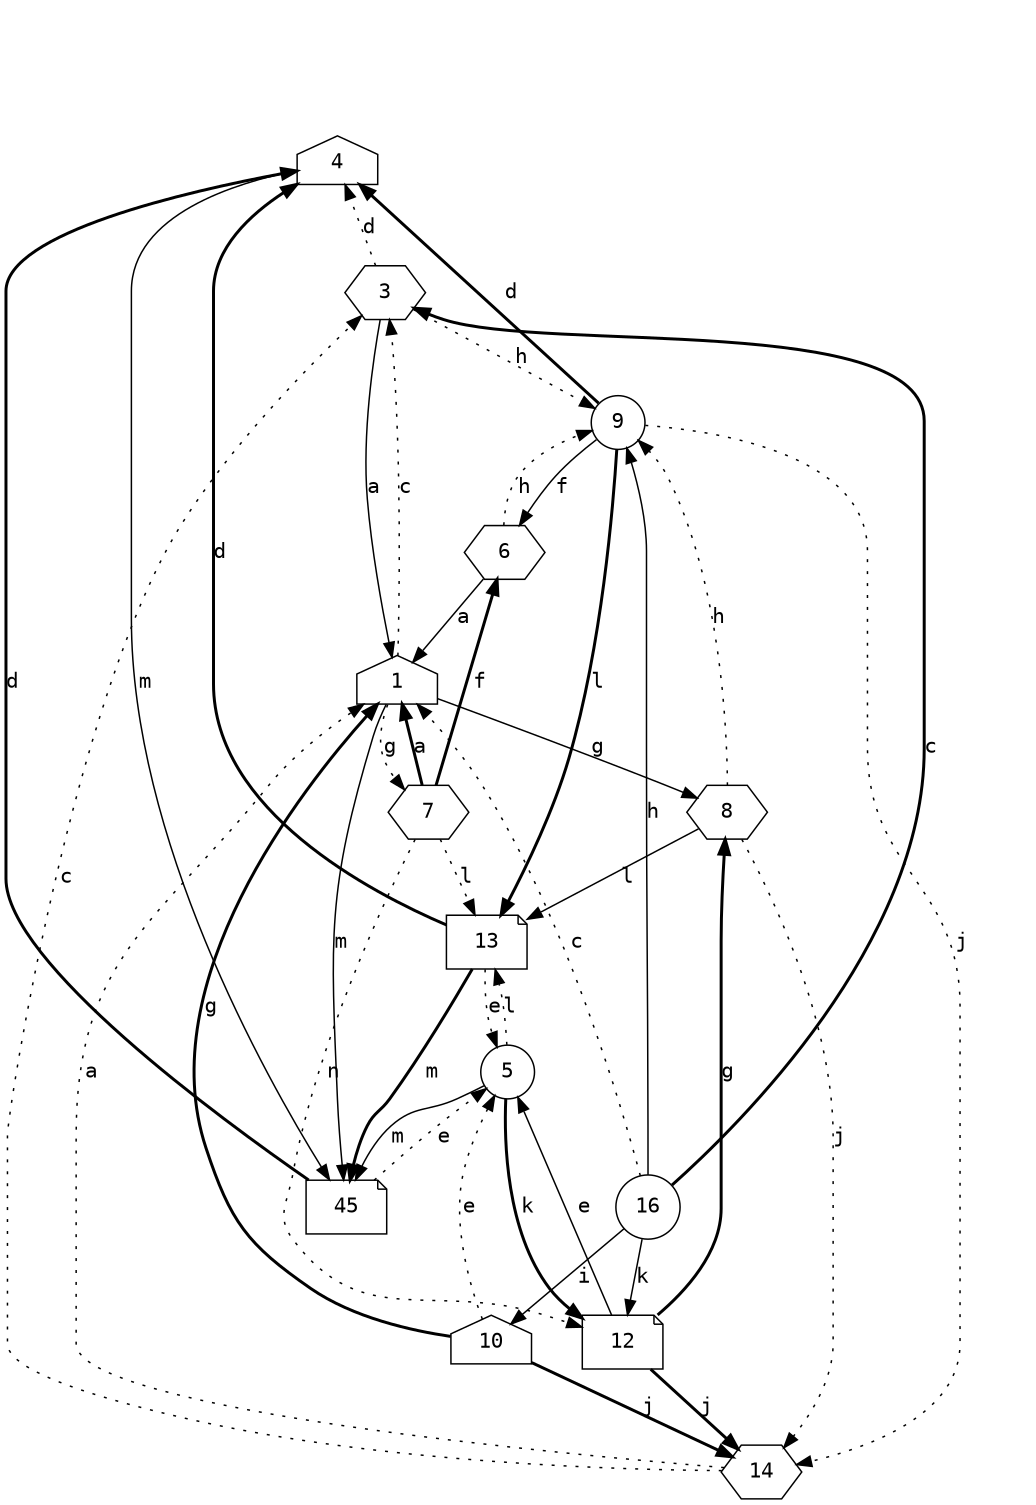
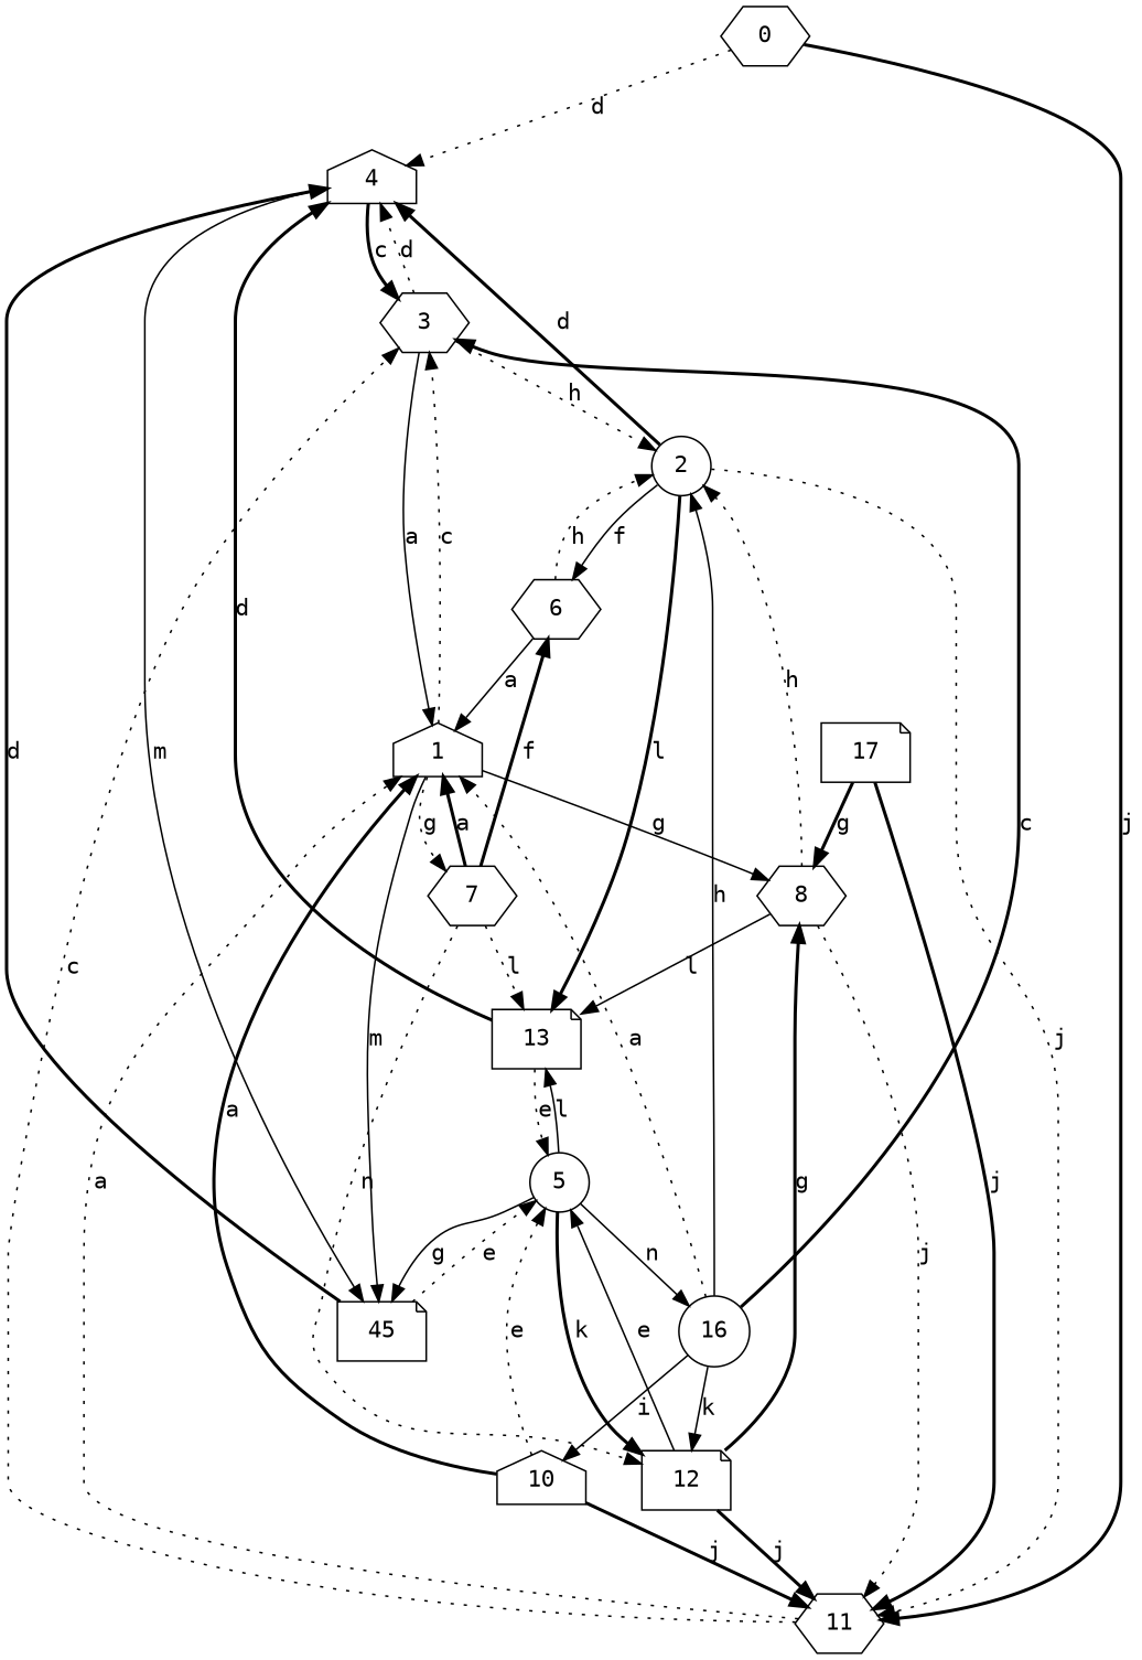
  strict digraph {
    fontname="DejaVu Sans Mono"
    node [fontname="DejaVu Sans Mono" shape=hexagon]
    edge [fontname="DejaVu Sans Mono" style=dotted]
    4 [shape=house]
-   11 [label=14]
+   0
+   11
    3
    n5 [label=45 shape=note]
    1 [shape=house]
    7
    8
-   9 [shape=circle]
+   9 [shape=circle label=2]
    12 [shape=note]
    13 [shape=note]
    6
    5 [shape=circle]
    16 [shape=circle]
    10 [shape=house]
+   17 [shape=note]
+   4 -> 3 [label=c style=bold]
    4 -> n5 [label=m style=solid]
+   0 -> 4 [label=d]
+   0 -> 11 [label=j style=bold]
    11 -> 3 [label=c]
    11 -> 1 [label=a]
    3 -> 4 [label=d]
    3 -> 1 [label=a style=solid]
    3 -> 9 [label=h]
    n5 -> 4 [label=d style=bold]
    n5 -> 5 [label=e]
    1 -> 3 [label=c]
    1 -> n5 [label=m style=solid]
    1 -> 7 [label=g]
    1 -> 8 [label=g style=solid]
    7 -> 1 [label=a style=bold]
    7 -> 12 [label=n]
    7 -> 13 [label=l]
    7 -> 6 [label=f style=bold]
    8 -> 11 [label=j]
    8 -> 9 [label=h]
    8 -> 13 [label=l style=solid]
    9 -> 4 [label=d style=bold]
    9 -> 11 [label=j]
    9 -> 13 [label=l style=bold]
    9 -> 6 [label=f style=solid]
    12 -> 11 [label=j style=bold]
    12 -> 8 [label=g style=bold]
    12 -> 5 [label=e style=solid]
    13 -> 4 [label=d style=bold]
-   13 -> n5 [label=m style=bold]
    13 -> 5 [label=e]
    6 -> 1 [label=a style=solid]
    6 -> 9 [label=h]
-   5 -> n5 [label=m style=solid]
+   5 -> n5 [label=g style=solid]
    5 -> 12 [label=k style=bold]
-   5 -> 13 [label=l]
+   5 -> 13 [label=l style=solid]
+   5 -> 16 [label=n style=solid]
    16 -> 3 [label=c style=bold]
-   16 -> 1 [label=c]
+   16 -> 1 [label=a]
    16 -> 9 [label=h style=solid]
    16 -> 12 [label=k style=solid]
    16 -> 10 [label=i style=solid]
    10 -> 11 [label=j style=bold]
-   10 -> 1 [label=g style=bold]
+   10 -> 1 [label=a style=bold]
    10 -> 5 [label=e]
+   17 -> 11 [label=j style=bold]
+   17 -> 8 [label=g style=bold]
  }
